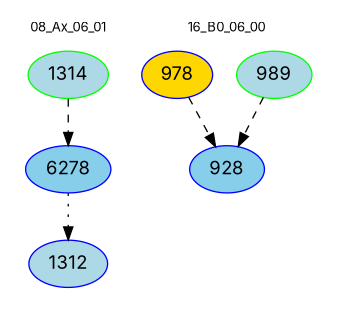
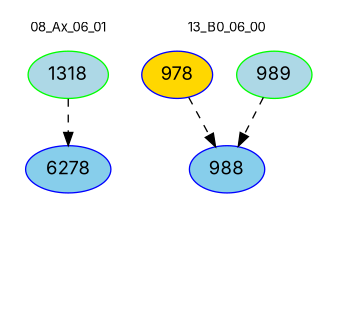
  digraph {
    fontname=Inter
    node [color=blue fillcolor=lightblue fontname=Inter style=filled]
    edge [color=black fontname=Inter style=dashed]
-   n1 [color=green label=1314]
+   n1 [color=green label=1318]
    n2 [fillcolor=skyblue label=6278]
-   n3 [label=1312]
    n4 [color=green label=989]
    n5 [fillcolor=gold label=978]
-   n6 [fillcolor=skyblue label=928]
+   n6 [fillcolor=skyblue label=988]
    subgraph cluster_1 {
      color=white
      fontsize=10
      label="08_Ax_06_01"
      n1
      n2
-     n3
    }
    subgraph cluster_2 {
      color=white
      fontsize=10
-     label="16_B0_06_00"
+     label="13_B0_06_00"
      n4
      n5
      n6
    }
    n1 -> n2
-   n2 -> n3 [style=dotted]
    n4 -> n6
    n5 -> n6
  }
